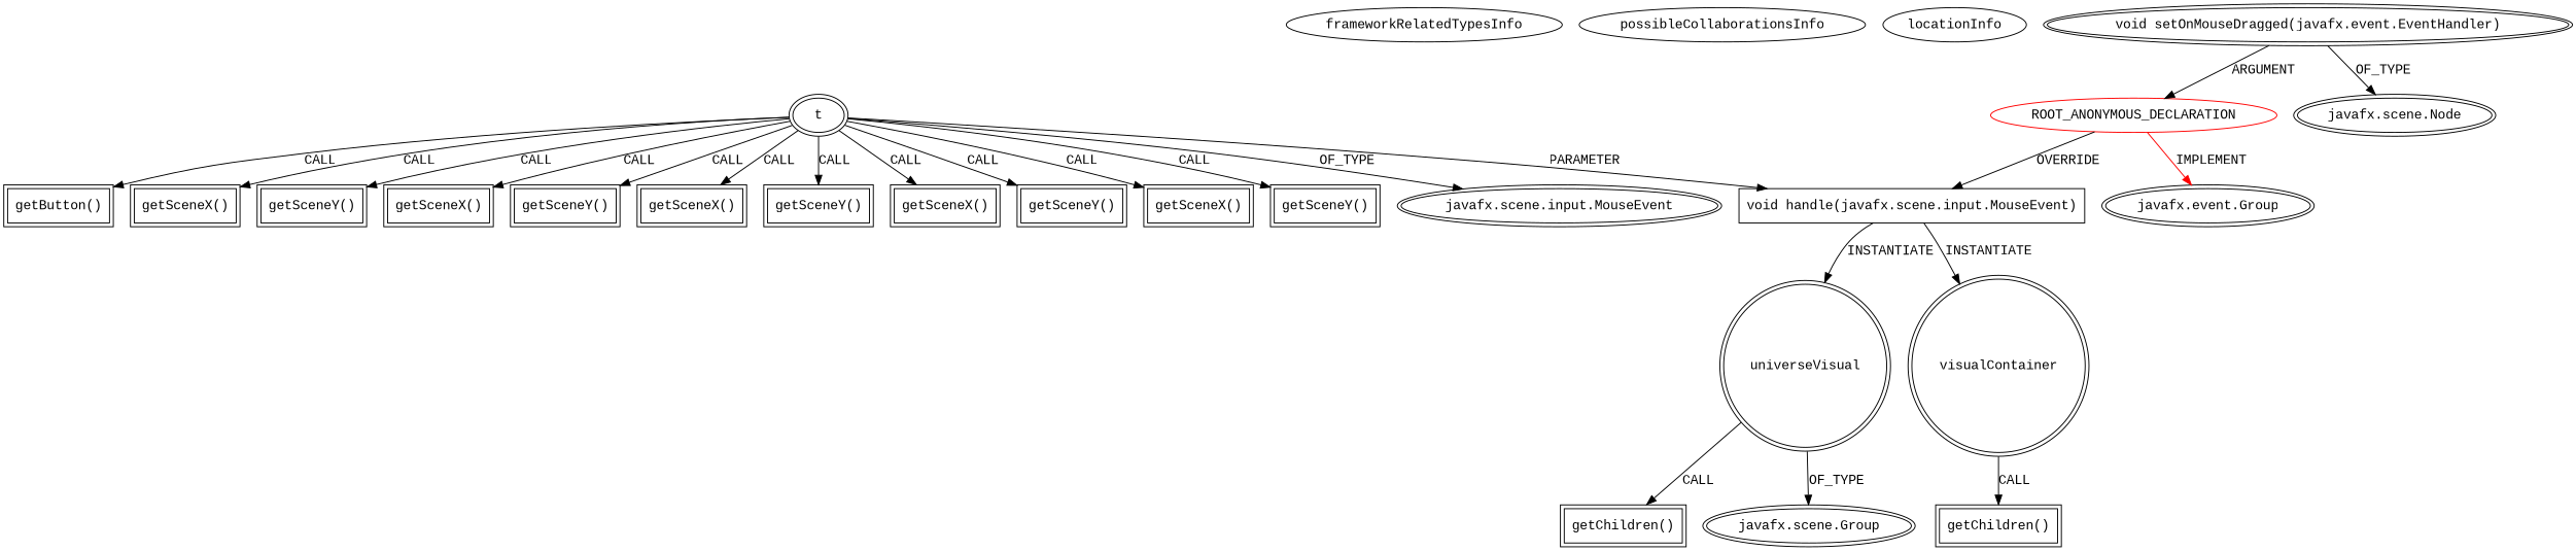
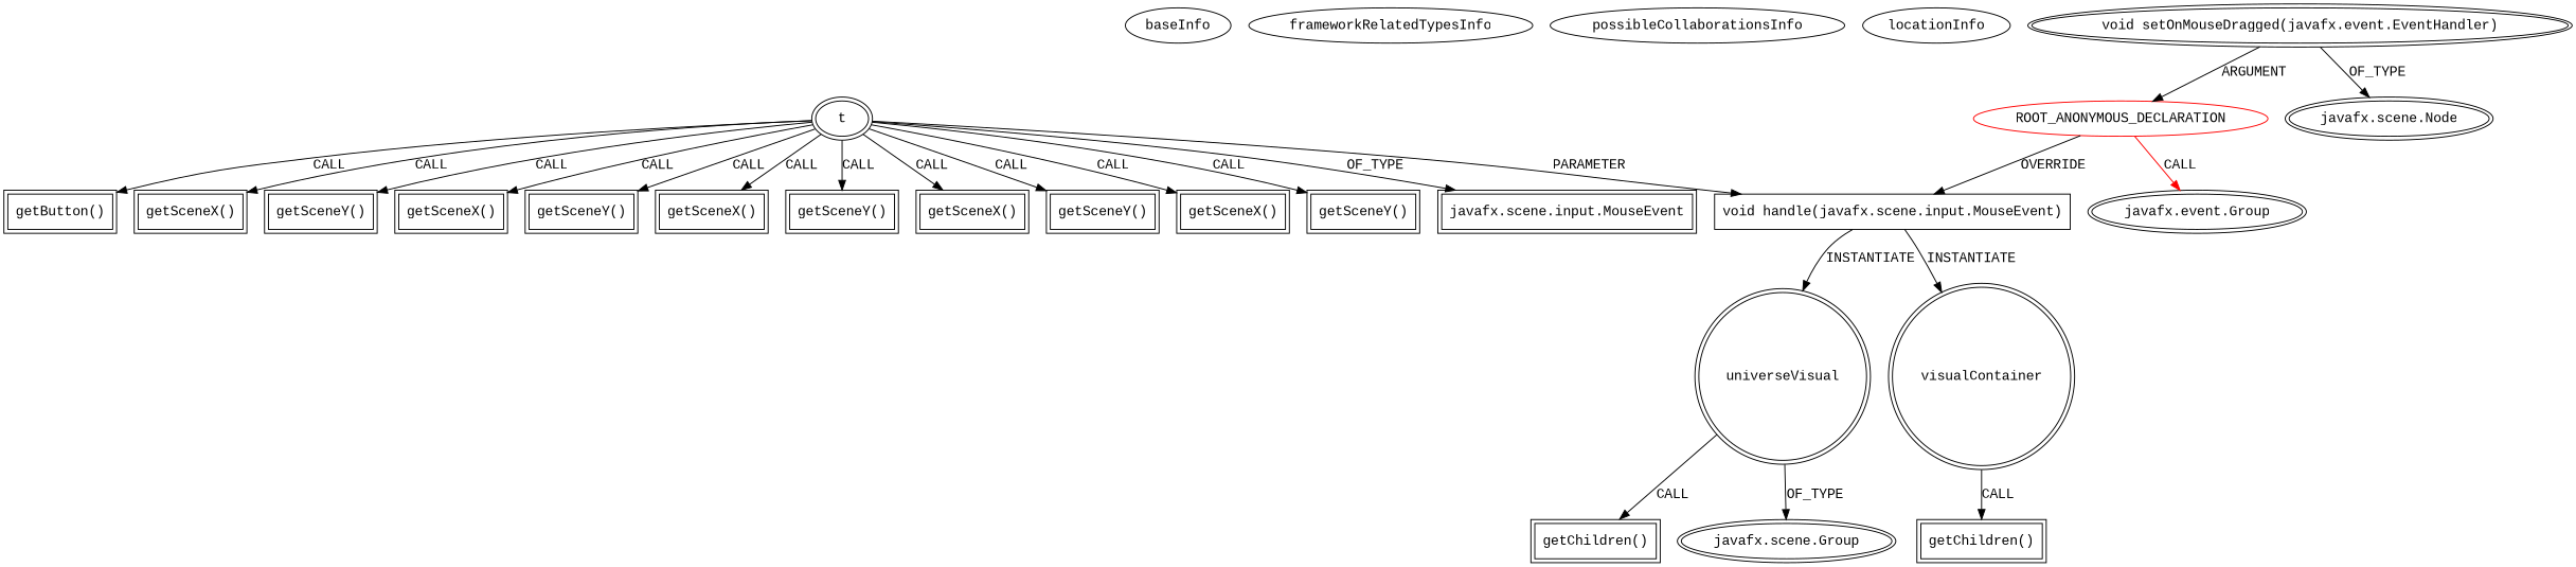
  digraph {
    fontname="Liberation Mono"
    node [fontname="Liberation Mono" isFrameworkType=true vertexType=INSIDE_CALL peripheries=2 shape=box]
    edge [fontname="Liberation Mono"]
+   baseInfo [category=extension_graph graphId=3692 isAnonymous=true possibleRelation=false isFrameworkType="" vertexType="" peripheries="" shape=""]
    frameworkRelatedTypesInfo [0="javafx.event.EventHandler" isFrameworkType="" vertexType="" peripheries="" shape=""]
    possibleCollaborationsInfo [isFrameworkType="" vertexType="" peripheries="" shape=""]
    locationInfo [contextSignature="void drawUniverseVisual()" filePath="/mrempala-sp/sp-master/src/application/VcPtVisualSchematicView.java" graphId=3692 projectName="mrempala-sp" isFrameworkType="" vertexType="" peripheries="" shape=""]
    n5 [color=red isFrameworkType=false label=ROOT_ANONYMOUS_DECLARATION vertexType=ROOT_ANONYMOUS_DECLARATION peripheries="" shape=""]
    n6 [label="javafx.event.Group" vertexType=FRAMEWORK_INTERFACE_TYPE shape=""]
    n7 [isFrameworkType=false label="void handle(javafx.scene.input.MouseEvent)" vertexType=OVERRIDING_METHOD_DECLARATION peripheries=""]
    n8 [label=universeVisual shape=circle vertexType=VARIABLE_EXPRESION]
    n9 [label=visualContainer shape=circle vertexType=VARIABLE_EXPRESION]
    n10 [label="void setOnMouseDragged(javafx.event.EventHandler)" vertexType=OUTSIDE_CALL shape=""]
    n11 [label="javafx.scene.Node" vertexType=FRAMEWORK_CLASS_TYPE shape=""]
    n12 [label=t vertexType=PARAMETER_DECLARATION shape=""]
-   n13 [label="javafx.scene.input.MouseEvent" vertexType=FRAMEWORK_CLASS_TYPE shape=""]
+   n13 [label="javafx.scene.input.MouseEvent" vertexType=FRAMEWORK_CLASS_TYPE]
    n14 [label="getButton()"]
    n15 [label="getSceneX()"]
    n16 [label="getSceneY()"]
    n17 [label="getSceneX()"]
    n18 [label="getSceneY()"]
    n19 [label="getSceneX()"]
    n20 [label="getSceneY()"]
    n21 [label="getSceneX()"]
    n22 [label="getSceneY()"]
    n23 [label="getSceneX()"]
    n24 [label="getSceneY()"]
    n25 [label="javafx.scene.Group" vertexType=FRAMEWORK_CLASS_TYPE shape=""]
    n26 [label="getChildren()"]
    n27 [label="getChildren()"]
-   n5 -> n6 [color=red label=IMPLEMENT]
+   n5 -> n6 [color=red label=CALL]
    n5 -> n7 [label=OVERRIDE]
    n7 -> n8 [label=INSTANTIATE]
    n7 -> n9 [label=INSTANTIATE]
    n8 -> n25 [label=OF_TYPE]
    n8 -> n26 [label=CALL]
    n9 -> n27 [label=CALL]
    n10 -> n5 [label=ARGUMENT]
    n10 -> n11 [label=OF_TYPE]
    n12 -> n7 [label=PARAMETER]
    n12 -> n13 [label=OF_TYPE]
    n12 -> n14 [label=CALL]
    n12 -> n15 [label=CALL]
    n12 -> n16 [label=CALL]
    n12 -> n17 [label=CALL]
    n12 -> n18 [label=CALL]
    n12 -> n19 [label=CALL]
    n12 -> n20 [label=CALL]
    n12 -> n21 [label=CALL]
    n12 -> n22 [label=CALL]
    n12 -> n23 [label=CALL]
    n12 -> n24 [label=CALL]
  }
